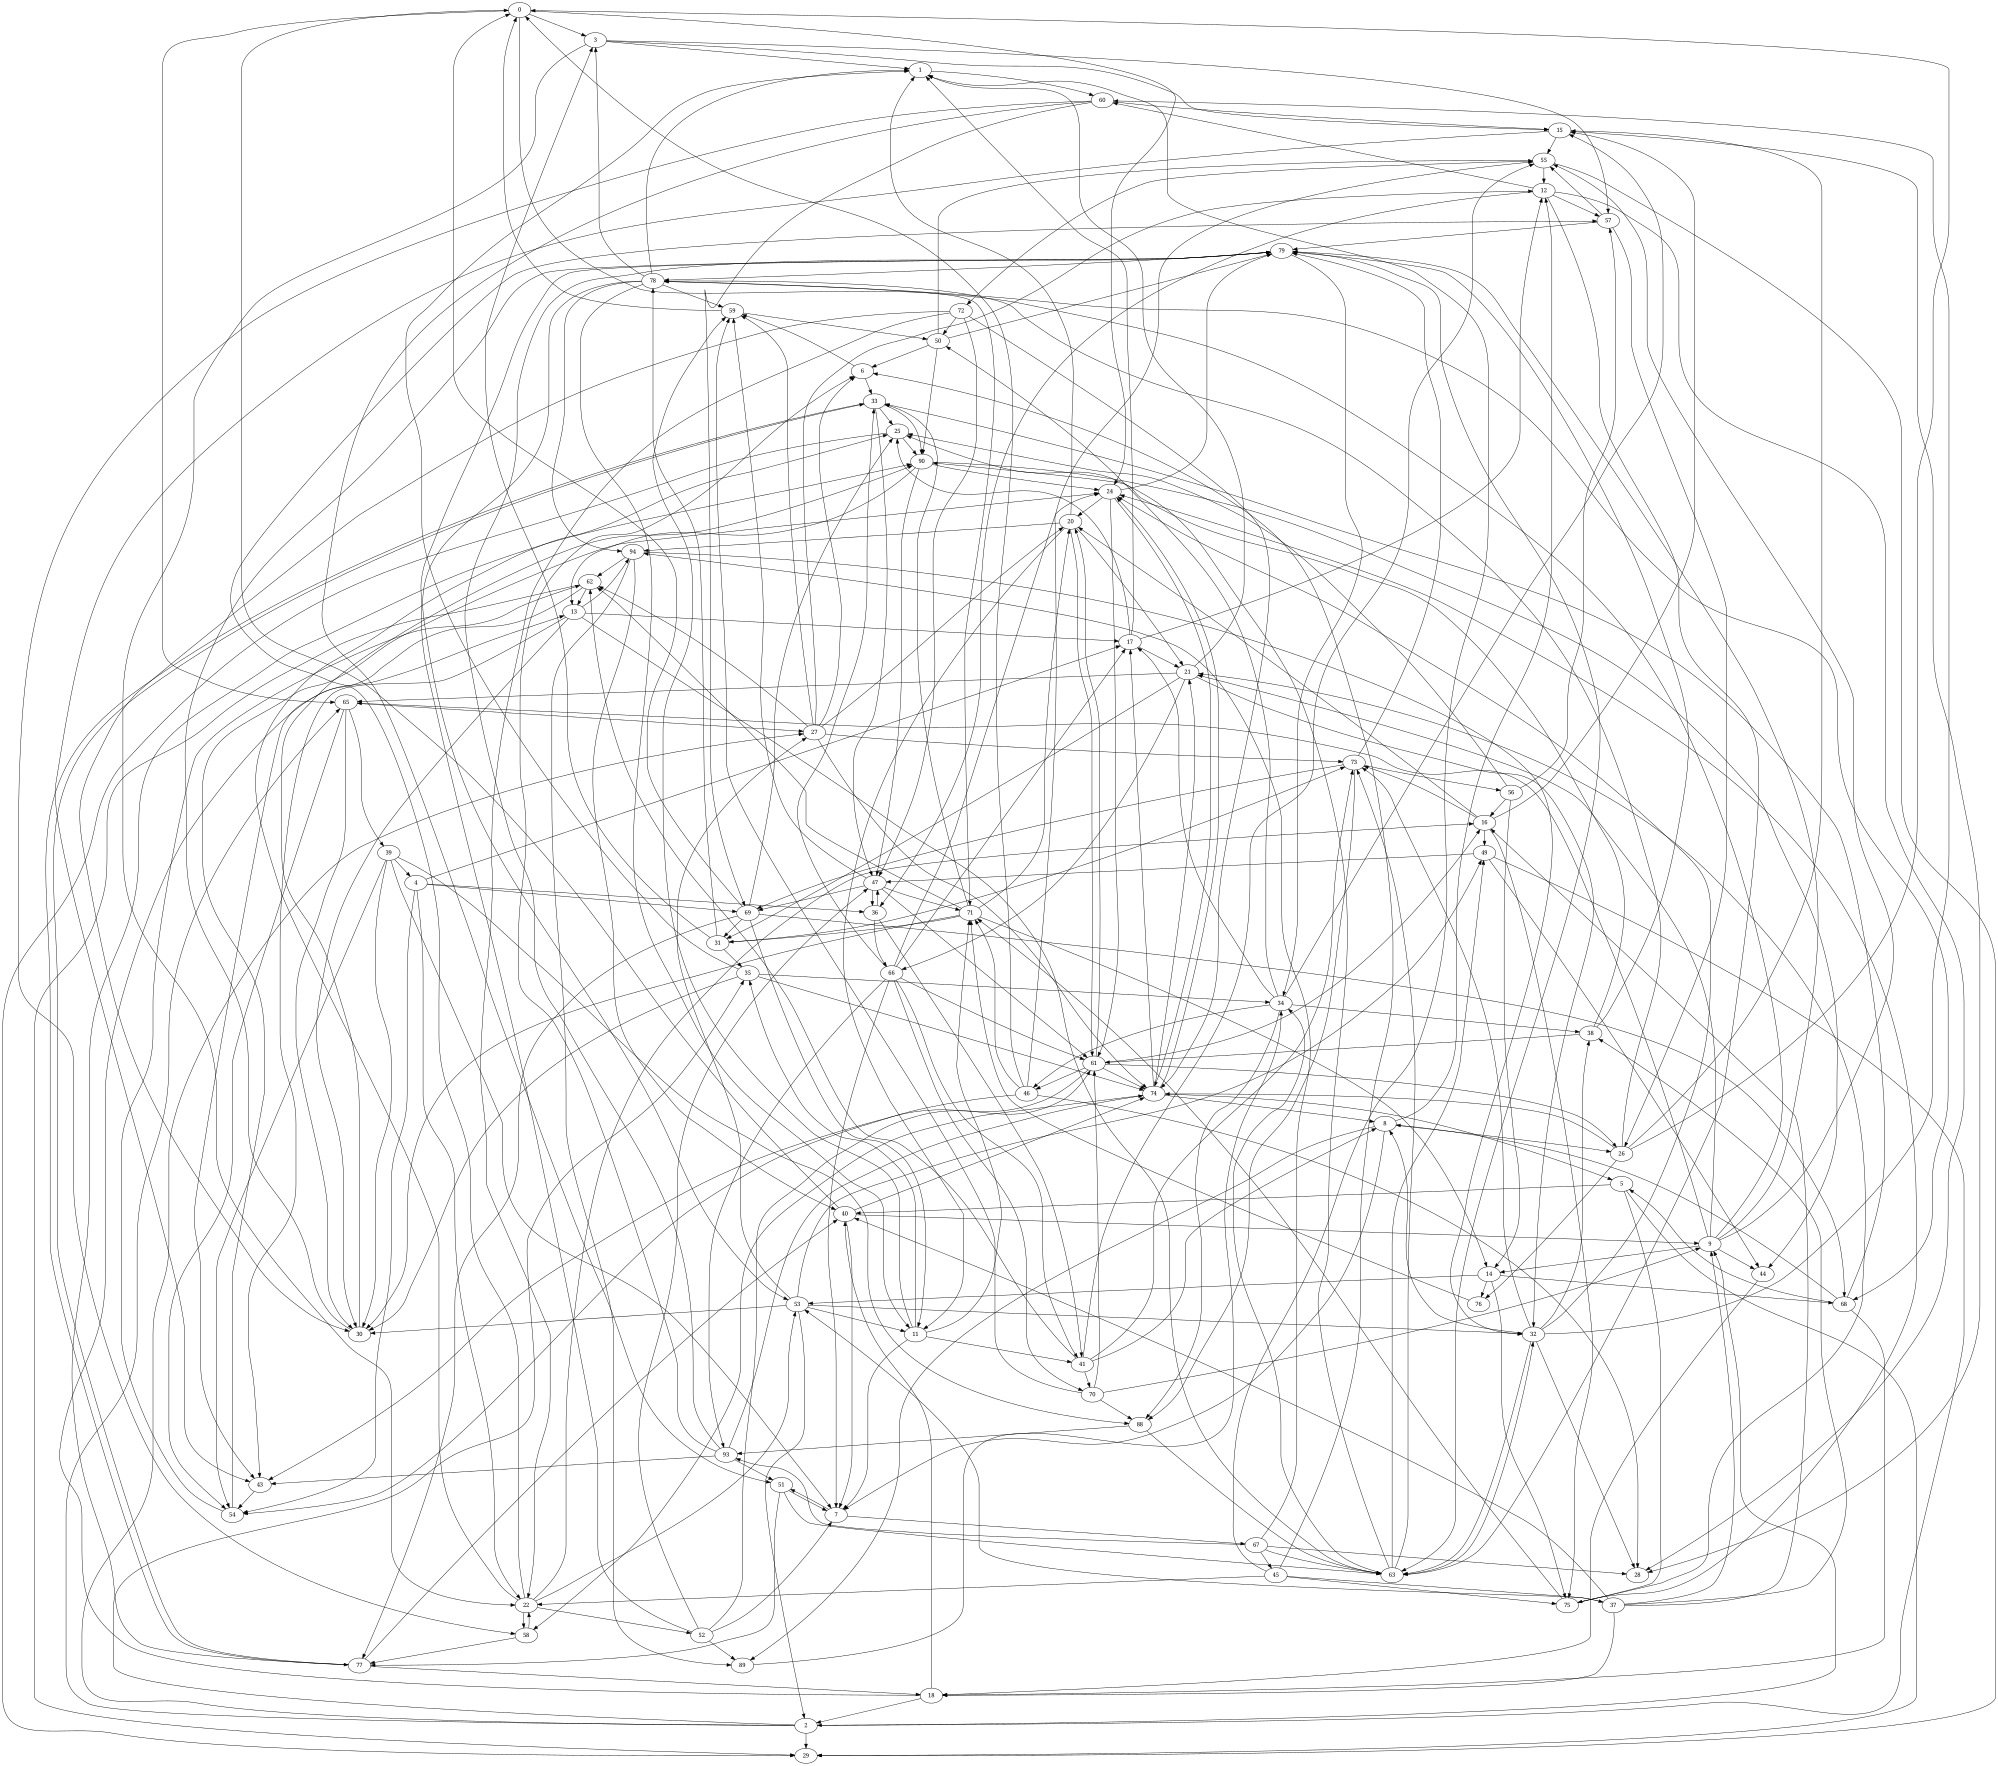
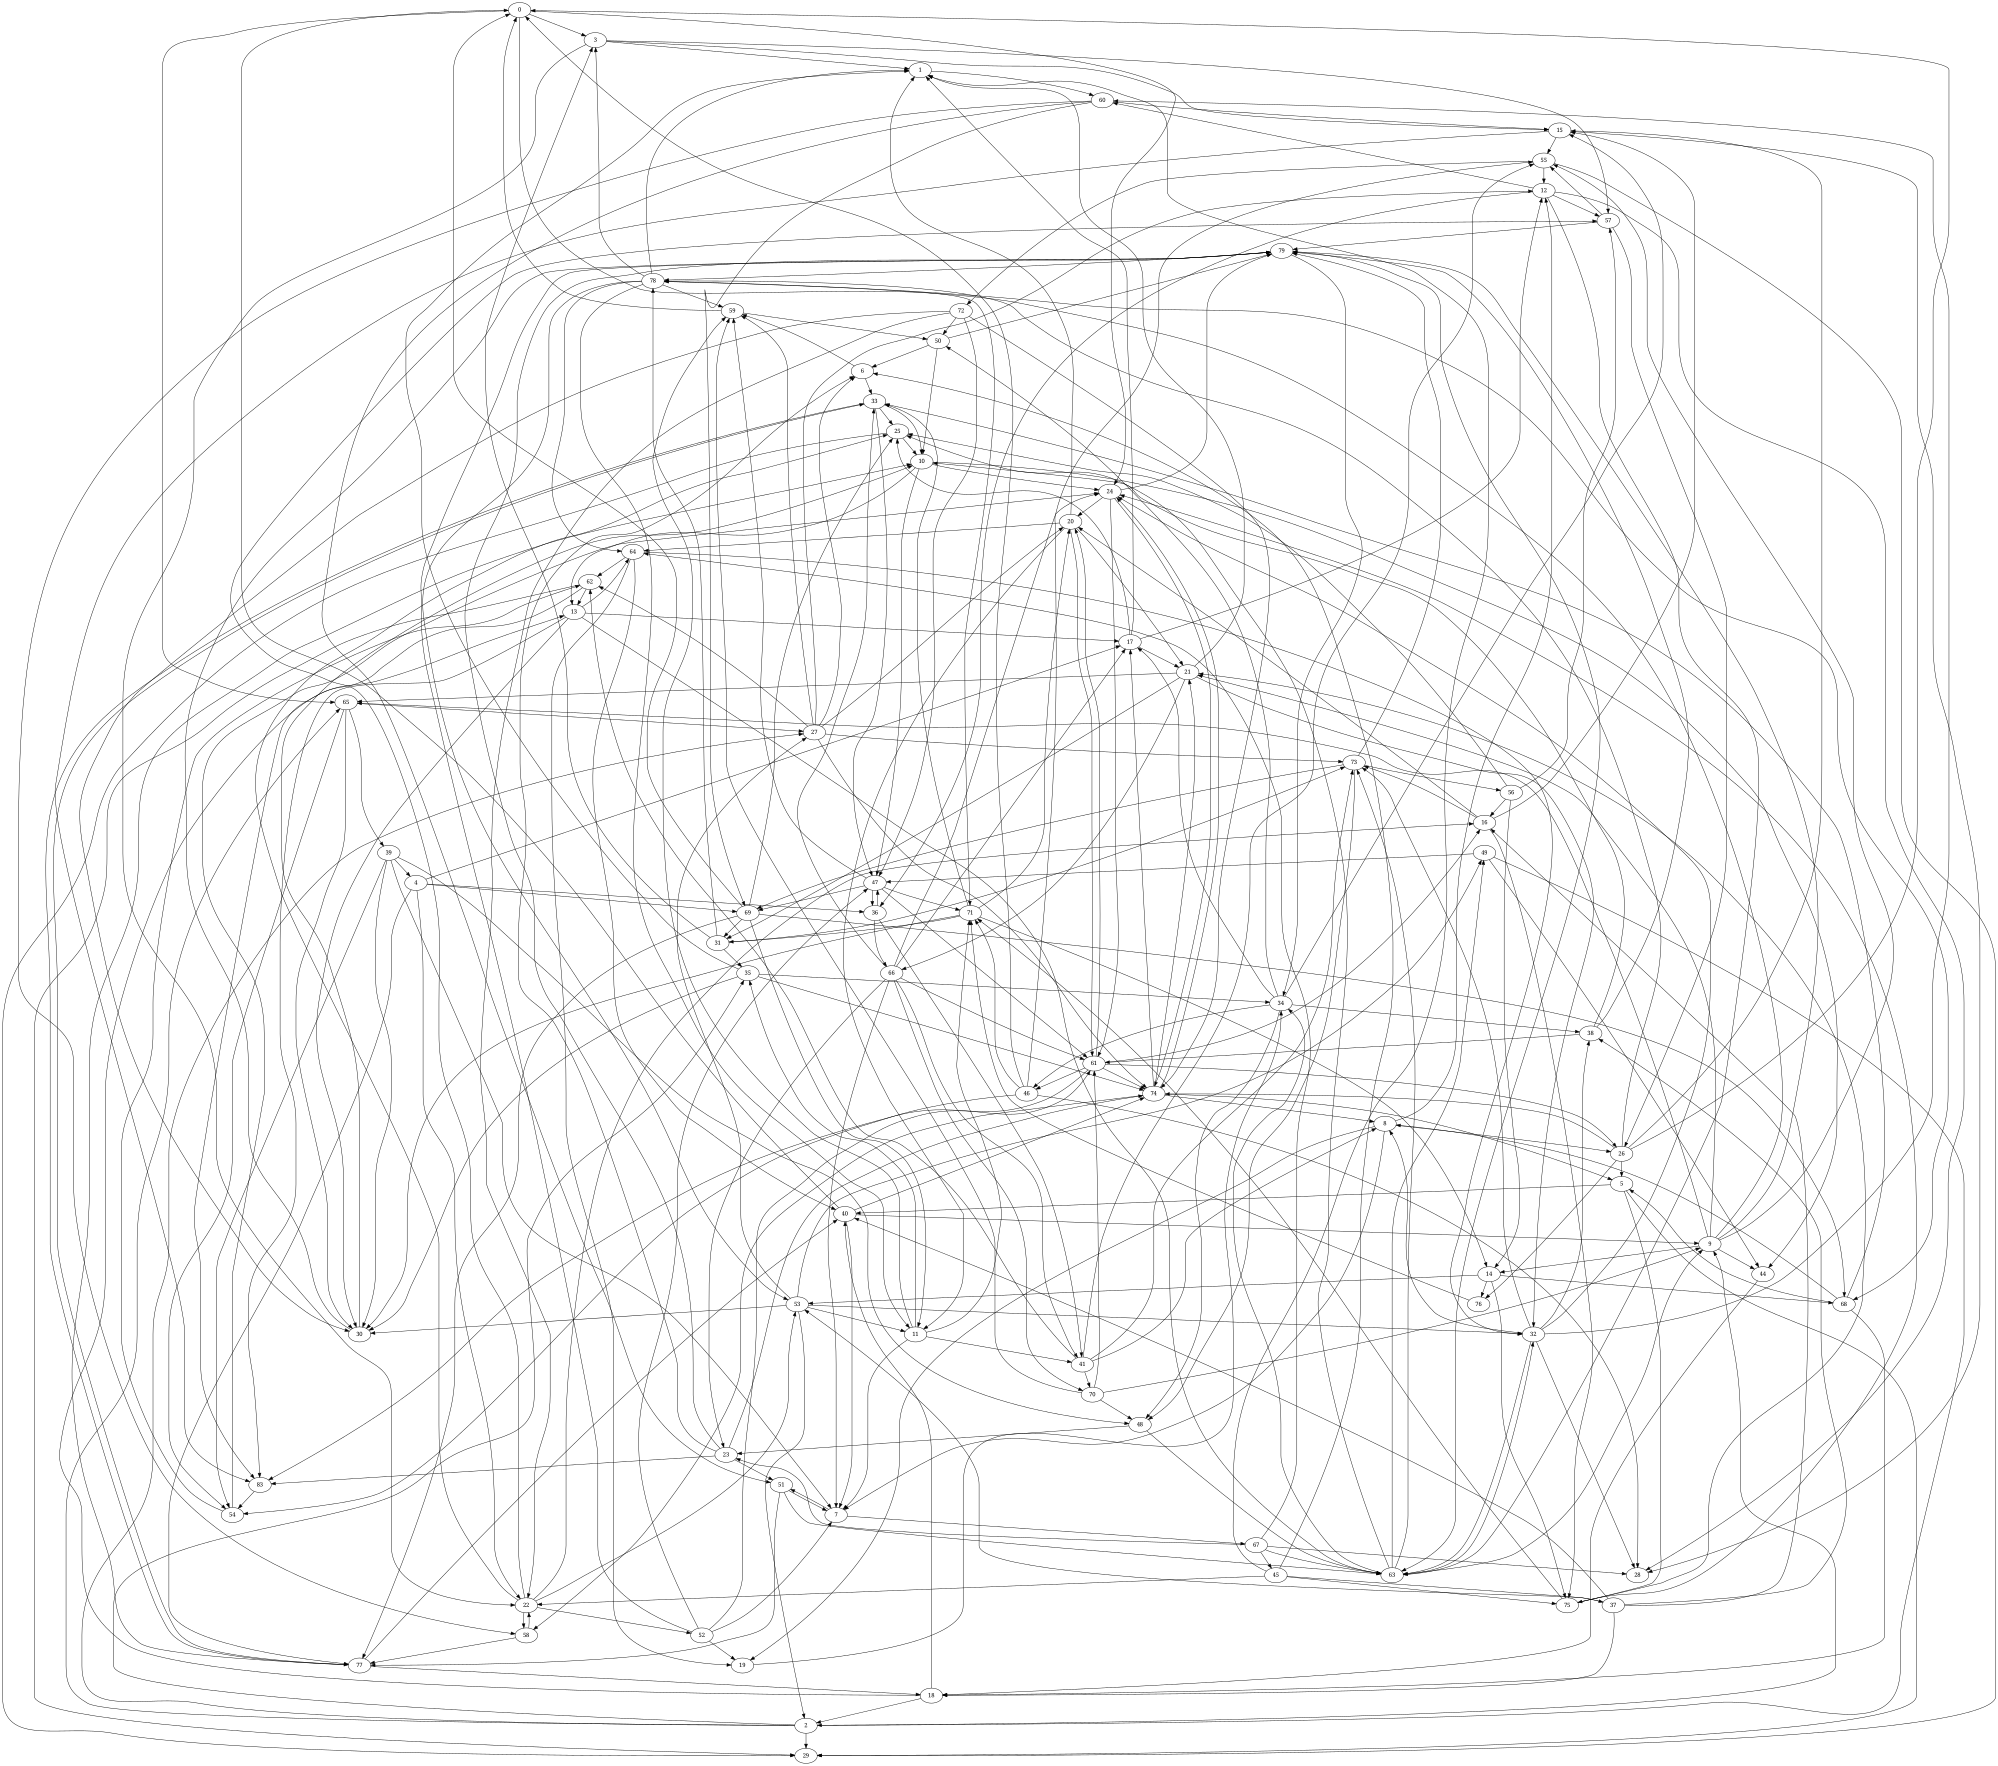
  digraph {
    fontname="Noto Serif"
    node [fontname="Noto Serif"]
    edge [fontname="Noto Serif"]
    0
    3
    71
    65
    24
    1
    22
    15
    57
    33
    14
    30
    20
    31
    62
    27
    39
    54
    79
    61
    74
    60
    58
    53
    16
    25
    52
    55
    28
-   43
+   43 [label=83]
    26
    77
-   10 [label=90]
+   10
    47
    75
    76
    68
    21
    11
-   64 [label=94]
+   64
    35
    78
    73
    29
    13
    6
    59
    12
    4
    7
-   48 [label=88]
+   48
    34
    63
    46
    17
    5
    8
    69
    51
    2
    9
    44
    72
    66
    32
    18
    50
    36
    56
    38
    49
-   19 [label=89]
+   19
    40
    41
    70
-   23 [label=93]
+   23
    67
    45
    37
    0 -> 3
    0 -> 71
    0 -> 65
    0 -> 24
    3 -> 1
    3 -> 22
    3 -> 15
    3 -> 57
    71 -> 33
    71 -> 14
    71 -> 30
    71 -> 20
    71 -> 31
-   71 -> 62
    65 -> 30
    65 -> 27
    65 -> 39
    65 -> 54
    24 -> 20
    24 -> 79
    24 -> 61
    24 -> 74
    1 -> 60
    22 -> 57
    22 -> 58
    22 -> 53
    22 -> 16
    22 -> 25
    22 -> 52
    15 -> 55
    15 -> 28
    15 -> 43
    57 -> 79
    57 -> 55
    57 -> 26
    33 -> 25
    33 -> 77
    33 -> 10
    33 -> 47
    14 -> 53
    14 -> 75
    14 -> 76
    14 -> 68
    30 -> 79
    30 -> 10
    20 -> 1
    20 -> 61
    20 -> 21
    20 -> 11
    20 -> 64
    31 -> 3
    31 -> 35
    31 -> 78
    31 -> 73
    62 -> 43
    62 -> 29
    62 -> 13
    27 -> 20
    27 -> 62
    27 -> 74
    27 -> 73
    27 -> 6
    27 -> 59
    27 -> 12
    39 -> 30
    39 -> 54
    39 -> 4
    39 -> 7
    39 -> 48
    54 -> 24
    54 -> 62
    79 -> 78
    79 -> 34
    79 -> 63
    61 -> 20
    61 -> 74
    61 -> 16
    61 -> 43
    61 -> 26
    61 -> 46
    74 -> 24
    74 -> 58
    74 -> 21
    74 -> 17
    74 -> 5
    74 -> 8
    60 -> 15
    60 -> 58
    60 -> 69
    60 -> 51
    58 -> 22
    58 -> 77
    53 -> 30
    53 -> 27
    53 -> 11
    53 -> 2
    53 -> 32
    53 -> 49
    16 -> 15
    16 -> 20
    16 -> 75
    16 -> 73
-   16 -> 49
    25 -> 10
    25 -> 29
    52 -> 79
    52 -> 61
    52 -> 47
    52 -> 7
    52 -> 19
    55 -> 29
    55 -> 12
    55 -> 72
    43 -> 54
    26 -> 0
    26 -> 15
    26 -> 74
    26 -> 76
    26 -> 78
+   26 -> 5
    77 -> 33
    77 -> 10
    77 -> 18
    77 -> 40
    10 -> 24
    10 -> 47
    10 -> 13
    10 -> 44
    47 -> 71
    47 -> 61
    47 -> 59
    47 -> 69
    47 -> 36
    75 -> 71
    75 -> 24
    75 -> 21
    76 -> 71
    68 -> 33
    68 -> 5
    68 -> 8
    68 -> 18
    21 -> 65
    21 -> 1
    21 -> 31
    21 -> 66
    21 -> 32
    11 -> 71
    11 -> 35
    11 -> 59
    11 -> 7
    11 -> 41
    64 -> 62
    64 -> 32
    64 -> 19
    64 -> 40
    35 -> 1
    35 -> 30
    35 -> 74
    35 -> 34
    78 -> 3
    78 -> 1
    78 -> 53
    78 -> 68
    78 -> 11
    78 -> 64
    78 -> 59
    73 -> 79
    73 -> 48
    73 -> 69
    73 -> 56
    13 -> 30
    13 -> 43
    13 -> 64
    13 -> 63
    13 -> 17
    6 -> 33
    6 -> 59
    59 -> 0
    59 -> 50
    12 -> 57
    12 -> 60
    12 -> 28
    12 -> 63
    12 -> 36
    4 -> 22
-   4 -> 54
+   4 -> 77
    4 -> 17
    4 -> 69
    4 -> 36
    7 -> 51
    7 -> 67
    48 -> 63
    48 -> 23
    34 -> 15
    34 -> 48
    34 -> 46
    34 -> 17
    34 -> 50
    34 -> 38
    63 -> 25
    63 -> 73
    63 -> 34
-   37 -> 9
+   63 -> 9
    63 -> 32
    63 -> 49
    46 -> 0
    46 -> 71
    46 -> 54
    46 -> 55
    46 -> 28
    17 -> 1
    17 -> 25
    17 -> 21
    17 -> 12
    5 -> 75
    5 -> 29
    5 -> 40
    8 -> 26
    8 -> 12
    8 -> 7
    8 -> 19
    69 -> 0
    69 -> 31
    69 -> 25
    69 -> 77
    69 -> 68
    69 -> 11
    51 -> 77
    51 -> 7
    51 -> 63
    2 -> 65
    2 -> 27
    2 -> 35
    2 -> 29
    2 -> 9
    9 -> 65
    9 -> 14
    9 -> 79
    9 -> 55
    9 -> 21
    9 -> 78
    9 -> 44
    44 -> 18
    72 -> 22
    72 -> 30
    72 -> 74
    72 -> 47
    72 -> 50
    66 -> 24
    66 -> 33
    66 -> 61
    66 -> 7
    66 -> 17
    66 -> 41
    66 -> 70
    66 -> 23
    32 -> 24
    32 -> 60
    32 -> 28
    32 -> 73
    32 -> 63
    32 -> 8
    32 -> 38
    18 -> 13
    18 -> 2
    18 -> 40
    50 -> 79
-   50 -> 55
    50 -> 10
    50 -> 6
    36 -> 47
    36 -> 66
    36 -> 41
    56 -> 57
    56 -> 14
    56 -> 16
    56 -> 25
    38 -> 79
    38 -> 61
    38 -> 10
    49 -> 47
    49 -> 2
    49 -> 44
    19 -> 34
    40 -> 0
    40 -> 74
    40 -> 7
    40 -> 9
    41 -> 62
    41 -> 55
    41 -> 73
    41 -> 8
    41 -> 70
    70 -> 61
    70 -> 59
    70 -> 48
    70 -> 9
    23 -> 79
    23 -> 74
    23 -> 43
    23 -> 6
    23 -> 51
    67 -> 28
    67 -> 64
    67 -> 63
    67 -> 23
    67 -> 45
    45 -> 1
    45 -> 22
    45 -> 75
    45 -> 6
    45 -> 37
    37 -> 53
    37 -> 16
    37 -> 18
    37 -> 38
    37 -> 40
  }
